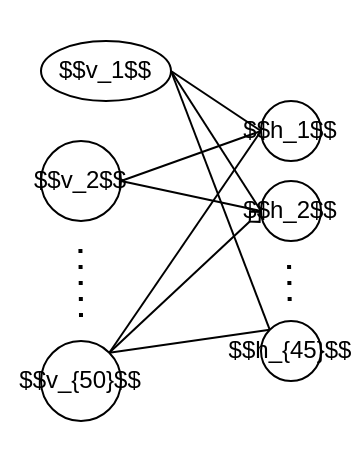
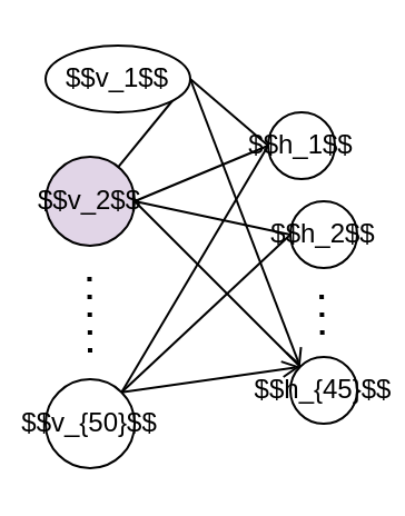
  <mxCell id="0" />
  <mxCell id="1" parent="0" />
- <mxCell id="2" style="rounded=0;orthogonalLoop=1;jettySize=auto;html=1;exitX=1;exitY=0.5;exitDx=0;exitDy=0;entryX=0;entryY=0.5;entryDx=0;entryDy=0;endArrow=none;endFill=0;" edge="1" parent="1" source="5" target="17"><mxGeometry relative="1" as="geometry" /></mxCell>
- <mxCell id="3" style="edgeStyle=none;rounded=0;orthogonalLoop=1;jettySize=auto;html=1;exitX=1;exitY=0.5;exitDx=0;exitDy=0;entryX=0;entryY=0;entryDx=0;entryDy=0;endArrow=none;endFill=0;" edge="1" parent="1" source="5" target="18"><mxGeometry relative="1" as="geometry" /></mxCell>
+ <mxCell id="2" style="rounded=0;orthogonalLoop=1;jettySize=auto;html=1;exitX=1;exitY=0.5;exitDx=0;exitDy=0;endArrow=none;endFill=0;" edge="1" parent="1" source="5" target="10"><mxGeometry relative="1" as="geometry" /></mxCell>
+ <mxCell id="3" style="edgeStyle=none;rounded=0;orthogonalLoop=1;jettySize=auto;html=1;exitX=1;exitY=0.5;exitDx=0;exitDy=0;entryX=0;entryY=0;entryDx=0;entryDy=0;endArrow=open;endFill=0;" edge="1" parent="1" source="5" target="18"><mxGeometry relative="1" as="geometry" /></mxCell>
  <mxCell id="4" style="edgeStyle=none;rounded=0;orthogonalLoop=1;jettySize=auto;html=1;exitX=1;exitY=0.5;exitDx=0;exitDy=0;entryX=0;entryY=0.5;entryDx=0;entryDy=0;endArrow=none;endFill=0;" edge="1" parent="1" source="5" target="15"><mxGeometry relative="1" as="geometry" /></mxCell>
  <mxCell id="5" value="$$v_1$$" style="ellipse;whiteSpace=wrap;html=1;aspect=fixed;" vertex="1" parent="1"><mxGeometry x="20" y="20" width="65" height="30" as="geometry" /></mxCell>
  <mxCell id="6" value="" style="endArrow=none;dashed=1;html=1;dashPattern=1 3;strokeWidth=2;" edge="1" parent="1"><mxGeometry width="50" height="50" relative="1" as="geometry"><mxPoint x="40" y="158" as="sourcePoint" /><mxPoint x="39.66" y="118" as="targetPoint" /></mxGeometry></mxCell>
  <mxCell id="7" style="edgeStyle=none;rounded=0;orthogonalLoop=1;jettySize=auto;html=1;exitX=1;exitY=0.5;exitDx=0;exitDy=0;entryX=0;entryY=0.5;entryDx=0;entryDy=0;endArrow=none;endFill=0;" edge="1" parent="1" source="10" target="15"><mxGeometry relative="1" as="geometry" /></mxCell>
  <mxCell id="8" style="edgeStyle=none;rounded=0;orthogonalLoop=1;jettySize=auto;html=1;exitX=1;exitY=0.5;exitDx=0;exitDy=0;entryX=0;entryY=0.5;entryDx=0;entryDy=0;endArrow=none;endFill=0;" edge="1" parent="1" source="10" target="17"><mxGeometry relative="1" as="geometry" /></mxCell>
- <mxCell id="10" value="$$v_2$$" style="ellipse;whiteSpace=wrap;html=1;aspect=fixed;" vertex="1" parent="1"><mxGeometry x="20" y="70" width="40" height="40" as="geometry" /></mxCell>
+ <mxCell id="9" style="edgeStyle=none;rounded=0;orthogonalLoop=1;jettySize=auto;html=1;exitX=1;exitY=0.5;exitDx=0;exitDy=0;entryX=0;entryY=0;entryDx=0;entryDy=0;endArrow=none;endFill=0;" edge="1" parent="1" source="10" target="18"><mxGeometry relative="1" as="geometry" /></mxCell>
+ <mxCell id="10" value="$$v_2$$" style="ellipse;whiteSpace=wrap;html=1;aspect=fixed;fillColor=#e1d5e7;" vertex="1" parent="1"><mxGeometry x="20" y="70" width="40" height="40" as="geometry" /></mxCell>
  <mxCell id="11" style="edgeStyle=none;rounded=0;orthogonalLoop=1;jettySize=auto;html=1;exitX=1;exitY=0;exitDx=0;exitDy=0;entryX=0;entryY=0.5;entryDx=0;entryDy=0;endArrow=none;endFill=0;" edge="1" parent="1" source="14" target="15"><mxGeometry relative="1" as="geometry" /></mxCell>
- <mxCell id="12" style="edgeStyle=none;rounded=0;orthogonalLoop=1;jettySize=auto;html=1;exitX=1;exitY=0;exitDx=0;exitDy=0;entryX=0;entryY=0.5;entryDx=0;entryDy=0;endArrow=diamond;endFill=0;" edge="1" parent="1" source="14" target="17"><mxGeometry relative="1" as="geometry" /></mxCell>
- <mxCell id="13" style="edgeStyle=none;rounded=0;orthogonalLoop=1;jettySize=auto;html=1;exitX=1;exitY=0;exitDx=0;exitDy=0;entryX=0;entryY=0;entryDx=0;entryDy=0;endArrow=none;endFill=0;" edge="1" parent="1" source="14" target="18"><mxGeometry relative="1" as="geometry" /></mxCell>
+ <mxCell id="12" style="edgeStyle=none;rounded=0;orthogonalLoop=1;jettySize=auto;html=1;exitX=1;exitY=0;exitDx=0;exitDy=0;entryX=0;entryY=0.5;entryDx=0;entryDy=0;endArrow=none;endFill=0;" edge="1" parent="1" source="14" target="17"><mxGeometry relative="1" as="geometry" /></mxCell>
+ <mxCell id="13" style="edgeStyle=none;rounded=0;orthogonalLoop=1;jettySize=auto;html=1;exitX=1;exitY=0;exitDx=0;exitDy=0;entryX=0;entryY=0;entryDx=0;entryDy=0;endArrow=open;endFill=0;" edge="1" parent="1" source="14" target="18"><mxGeometry relative="1" as="geometry" /></mxCell>
  <mxCell id="14" value="$$v_{50}$$" style="ellipse;whiteSpace=wrap;html=1;aspect=fixed;" vertex="1" parent="1"><mxGeometry x="20" y="170" width="40" height="40" as="geometry" /></mxCell>
- <mxCell id="15" value="$$h_1$$" style="ellipse;whiteSpace=wrap;html=1;aspect=fixed;" vertex="1" parent="1"><mxGeometry x="130" y="50" width="30" height="30" as="geometry" /></mxCell>
+ <mxCell id="15" value="$$h_1$$" style="ellipse;whiteSpace=wrap;html=1;aspect=fixed;" vertex="1" parent="1"><mxGeometry x="120" y="50" width="30" height="30" as="geometry" /></mxCell>
  <mxCell id="16" value="" style="endArrow=none;dashed=1;html=1;dashPattern=1 3;strokeWidth=2;" edge="1" parent="1"><mxGeometry width="50" height="50" relative="1" as="geometry"><mxPoint x="144.34" y="150" as="sourcePoint" /><mxPoint x="144" y="130" as="targetPoint" /></mxGeometry></mxCell>
  <mxCell id="17" value="$$h_2$$" style="ellipse;whiteSpace=wrap;html=1;aspect=fixed;" vertex="1" parent="1"><mxGeometry x="130" y="90" width="30" height="30" as="geometry" /></mxCell>
  <mxCell id="18" value="$$h_{45}$$" style="ellipse;whiteSpace=wrap;html=1;aspect=fixed;" vertex="1" parent="1"><mxGeometry x="130" y="160" width="30" height="30" as="geometry" /></mxCell>
